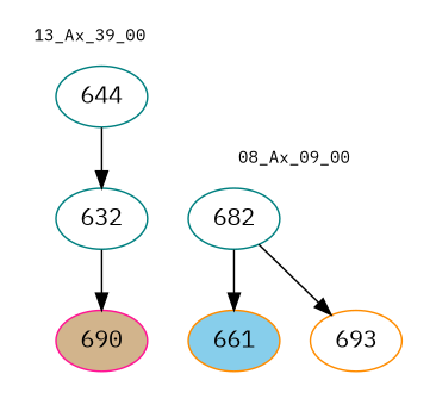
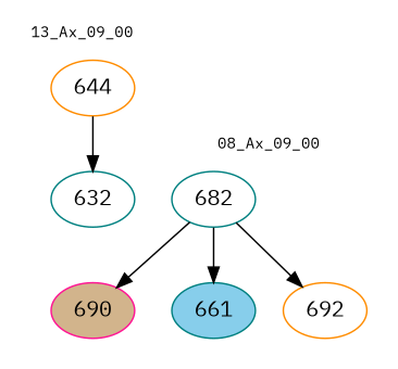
  digraph {
    fontname="IBM Plex Mono"
    node [color=teal fillcolor=white fontname="IBM Plex Mono" style=filled]
    edge [color=black fontname="IBM Plex Mono"]
-   n1 [label=644]
+   n1 [color=darkorange label=644]
    n2 [label=632]
    n3 [color=deeppink fillcolor=tan label=690]
    n4 [label=682]
-   n5 [color=darkorange fillcolor=skyblue label=661]
-   n6 [color=darkorange label=693]
+   n5 [fillcolor=skyblue label=661]
+   n6 [color=darkorange label=692]
    subgraph cluster_1 {
      color=white
      fontsize=10
-     label="13_Ax_39_00"
+     label="13_Ax_09_00"
      n1
      n2
      n3
    }
    subgraph cluster_2 {
      color=white
      fontsize=10
      label="08_Ax_09_00"
      n4
      n5
      n6
    }
    n1 -> n2
-   n2 -> n3
+   n4 -> n3
    n4 -> n5
    n4 -> n6
  }
